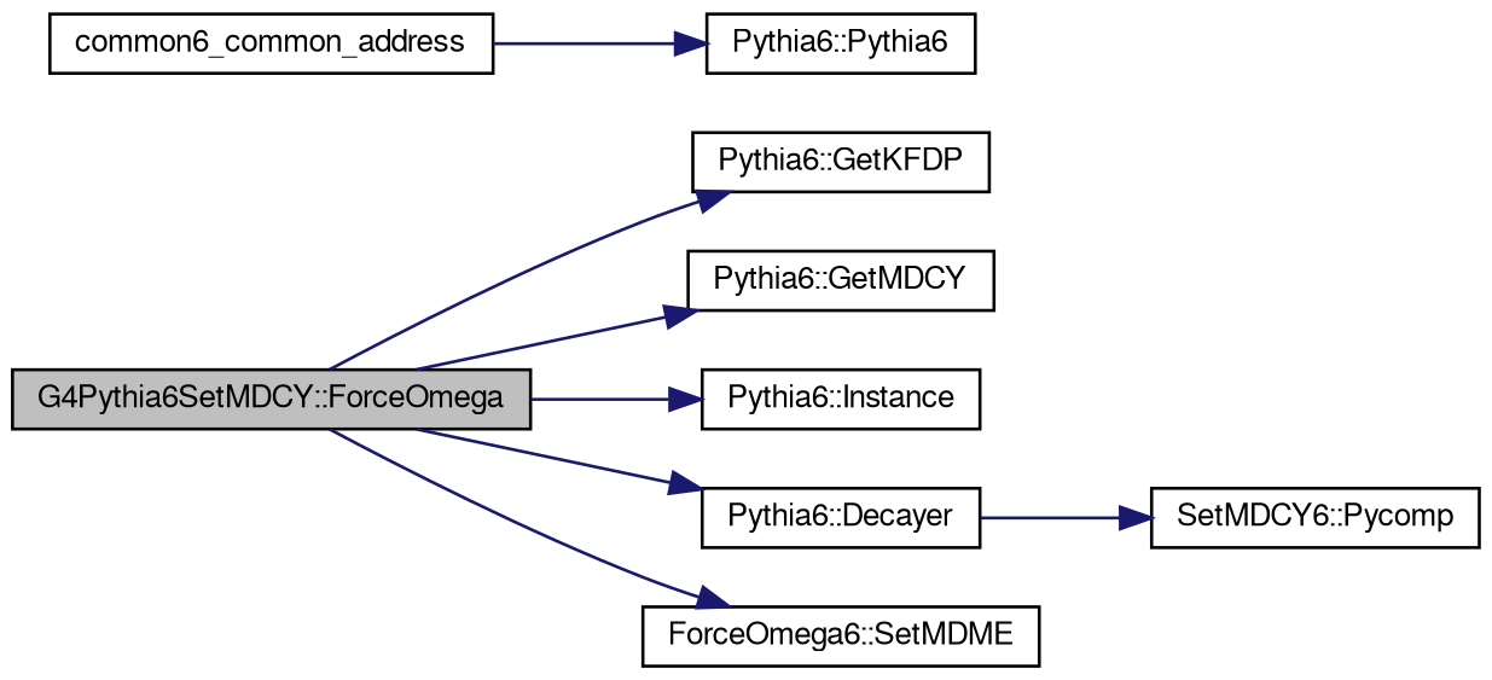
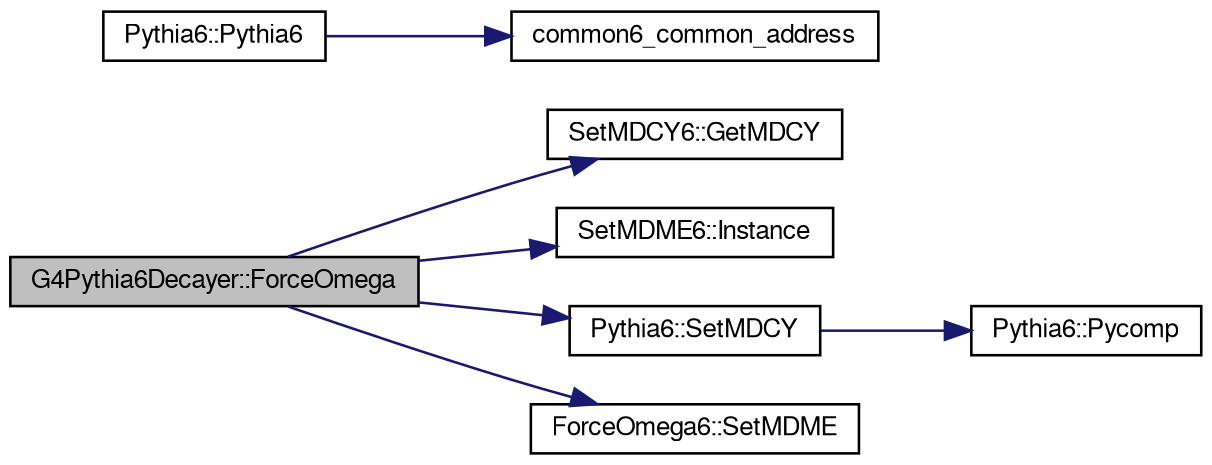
  digraph {
    rankdir=LR
    node [color=black fontname=FreeSans fontsize=10 shape=record]
    edge [color=midnightblue fontname=FreeSans fontsize=10 labelfontname=FreeSans labelfontsize=10 style=solid]
-   n1 [fillcolor=grey75 fontcolor=black height=0.2 label="G4Pythia6SetMDCY::ForceOmega" style=filled width=0.4]
-   n2 [height=0.2 label="Pythia6::GetKFDP" width=0.4]
-   n3 [height=0.2 label="Pythia6::GetMDCY" width=0.4]
-   n4 [height=0.2 label="Pythia6::Instance" width=0.4]
-   n5 [height=0.2 label="Pythia6::Decayer" width=0.4]
+   n1 [fillcolor=grey75 fontcolor=black height=0.2 label="G4Pythia6Decayer::ForceOmega" style=filled width=0.4]
+   n3 [height=0.2 label="SetMDCY6::GetMDCY" width=0.4]
+   n4 [height=0.2 label="SetMDME6::Instance" width=0.4]
+   n5 [height=0.2 label="Pythia6::SetMDCY" width=0.4]
    n6 [height=0.2 label="ForceOmega6::SetMDME" width=0.4]
-   n7 [height=0.2 label="SetMDCY6::Pycomp" width=0.4]
+   n7 [height=0.2 label="Pythia6::Pycomp" width=0.4]
    n8 [height=0.2 label="Pythia6::Pythia6" width=0.4]
    n9 [height=0.2 label=common6_common_address width=0.4]
-   n1 -> n2
    n1 -> n3
    n1 -> n4
    n1 -> n5
    n1 -> n6
    n5 -> n7
-   n9 -> n8
+   n8 -> n9
  }
